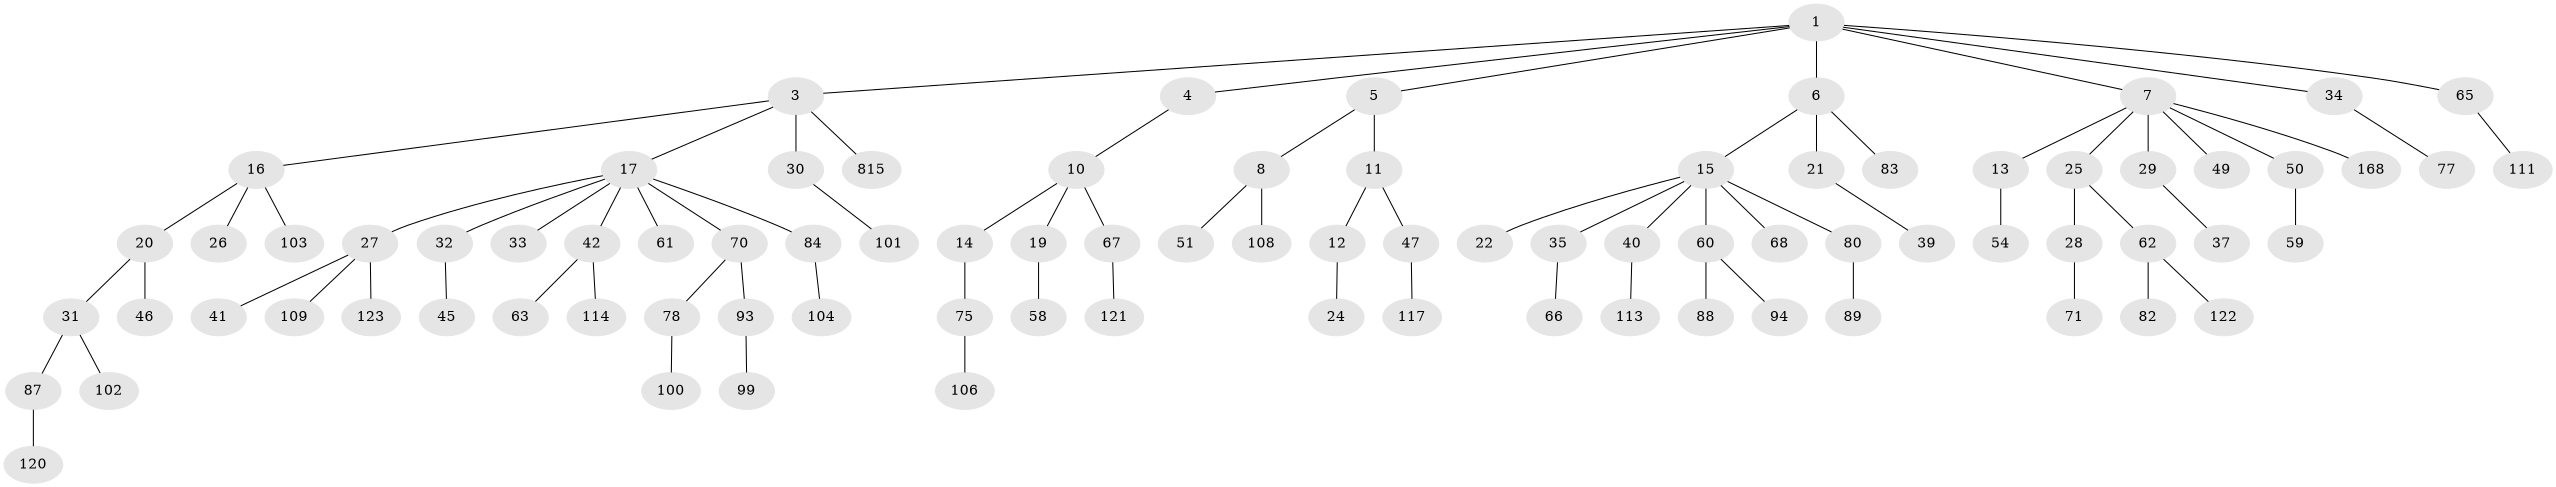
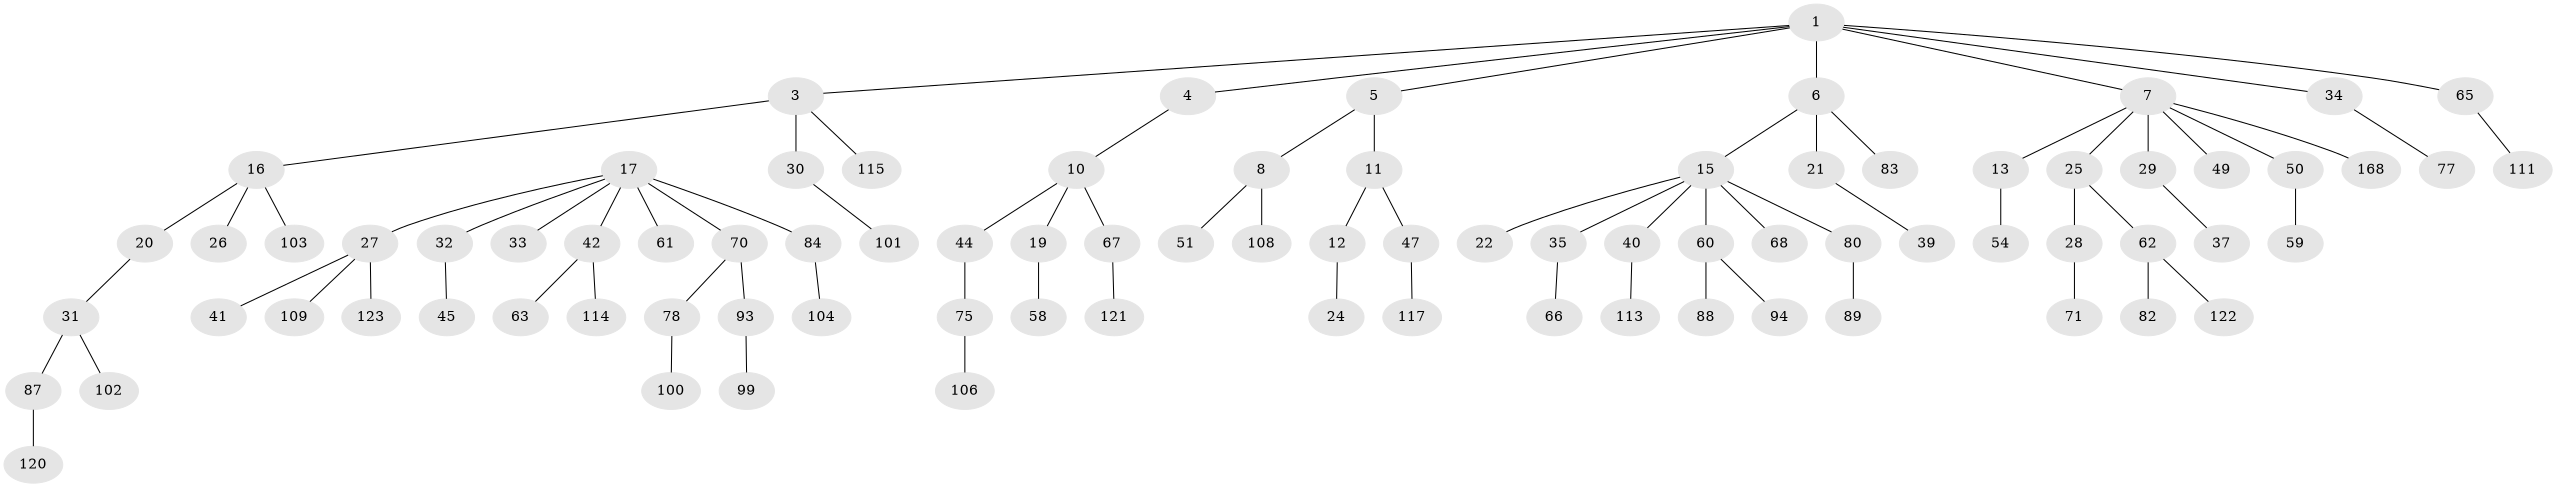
  graph {
    node [color=gray90 style=filled]
    1 [super="+2"]
    3 [super="+57"]
    4
    5 [super="+48"]
    6 [super="+9"]
    7 [super="+38"]
    34
    65 [super="+79"]
    16 [super="+74"]
    17 [super="+20"]
    30 [super="+75"]
-   115 [label=815]
+   115
    10 [super="+72"]
    8 [super="+95"]
    11 [super="+56"]
    15 [super="+44"]
    21 [super="+97"]
    83 [super="+90"]
    13 [super="+18"]
    25
    29
    49
    50
    n24 [label=168]
    77
    111
    n27 [label=20]
    26 [super="+92"]
    103
    27 [super="+73"]
    32 [super="+91"]
    33
    42 [super="+55"]
    61
    70
    84
    101 [super="+119"]
-   14
+   14 [label=44]
    19 [super="+112"]
    67
    51 [super="+116"]
    108
    12 [super="+107"]
    47 [super="+64"]
    22 [super="+81"]
    35 [super="+53"]
    40 [super="+43"]
    60 [super="+69"]
    68
    80
    39 [super="+98"]
    54 [super="+76"]
    28 [super="+52"]
    62
    37
    59
    n57 [label=75]
    58
    121
    24
    117
    106
    66
    113
    88
    94
    89
    31 [super="+110"]
-   46
    41
    109
    123
    45
    63
    114
    78 [super="+86"]
    93 [super="+96"]
    104
    87 [super="+105"]
    102
    71
    82
    122
    120
    100
    99
    1 -- 3
    1 -- 4
    1 -- 5
    1 -- 6
    1 -- 7
    1 -- 34
    1 -- 65
    3 -- 16
-   3 -- 17
    3 -- 30
    3 -- 115
    4 -- 10
    5 -- 8
    5 -- 11
    6 -- 15
    6 -- 21
    6 -- 83
    7 -- 13
    7 -- 25
    7 -- 29
    7 -- 49
    7 -- 50
    7 -- n24
    34 -- 77
    65 -- 111
    16 -- n27
    16 -- 26
    16 -- 103
    17 -- 27
    17 -- 32
    17 -- 33
    17 -- 42
    17 -- 61
    17 -- 70
    17 -- 84
    30 -- 101
    10 -- 14
    10 -- 19
    10 -- 67
    8 -- 51
    8 -- 108
    11 -- 12
    11 -- 47
    15 -- 22
    15 -- 35
    15 -- 40
    15 -- 60
    15 -- 68
    15 -- 80
    21 -- 39
    13 -- 54
    25 -- 28
    25 -- 62
    29 -- 37
    50 -- 59
    n27 -- 31
-   n27 -- 46
    27 -- 41
    27 -- 109
    27 -- 123
    32 -- 45
    42 -- 63
    42 -- 114
    70 -- 78
    70 -- 93
    84 -- 104
    14 -- n57
    19 -- 58
    67 -- 121
    12 -- 24
    47 -- 117
    35 -- 66
    40 -- 113
    60 -- 88
    60 -- 94
    80 -- 89
    28 -- 71
    62 -- 82
    62 -- 122
    n57 -- 106
    31 -- 87
    31 -- 102
    78 -- 100
    93 -- 99
    87 -- 120
  }
